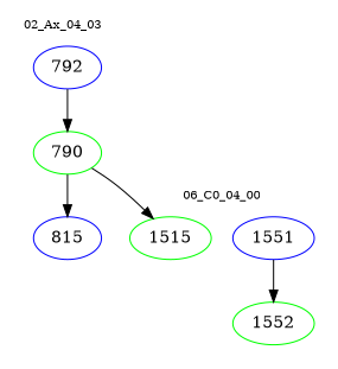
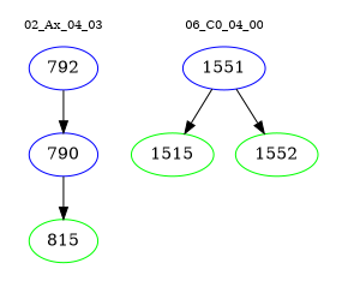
  digraph {
    node [color=green]
    edge [color=black]
    n1 [color=blue label=792]
-   n2 [label=790]
-   n3 [color=blue label=815]
+   n2 [color=blue label=790]
+   n3 [label=815]
    n4 [color=blue label=1551]
    n5 [label=1515]
    n6 [label=1552]
    subgraph cluster_1 {
      color=white
      fontsize=10
      label="02_Ax_04_03"
      n1
      n2
      n3
    }
    subgraph cluster_2 {
      color=white
      fontsize=10
      label="06_C0_04_00"
      n4
      n5
      n6
    }
    n1 -> n2
    n2 -> n3
-   n2 -> n5
+   n4 -> n5
    n4 -> n6
  }
